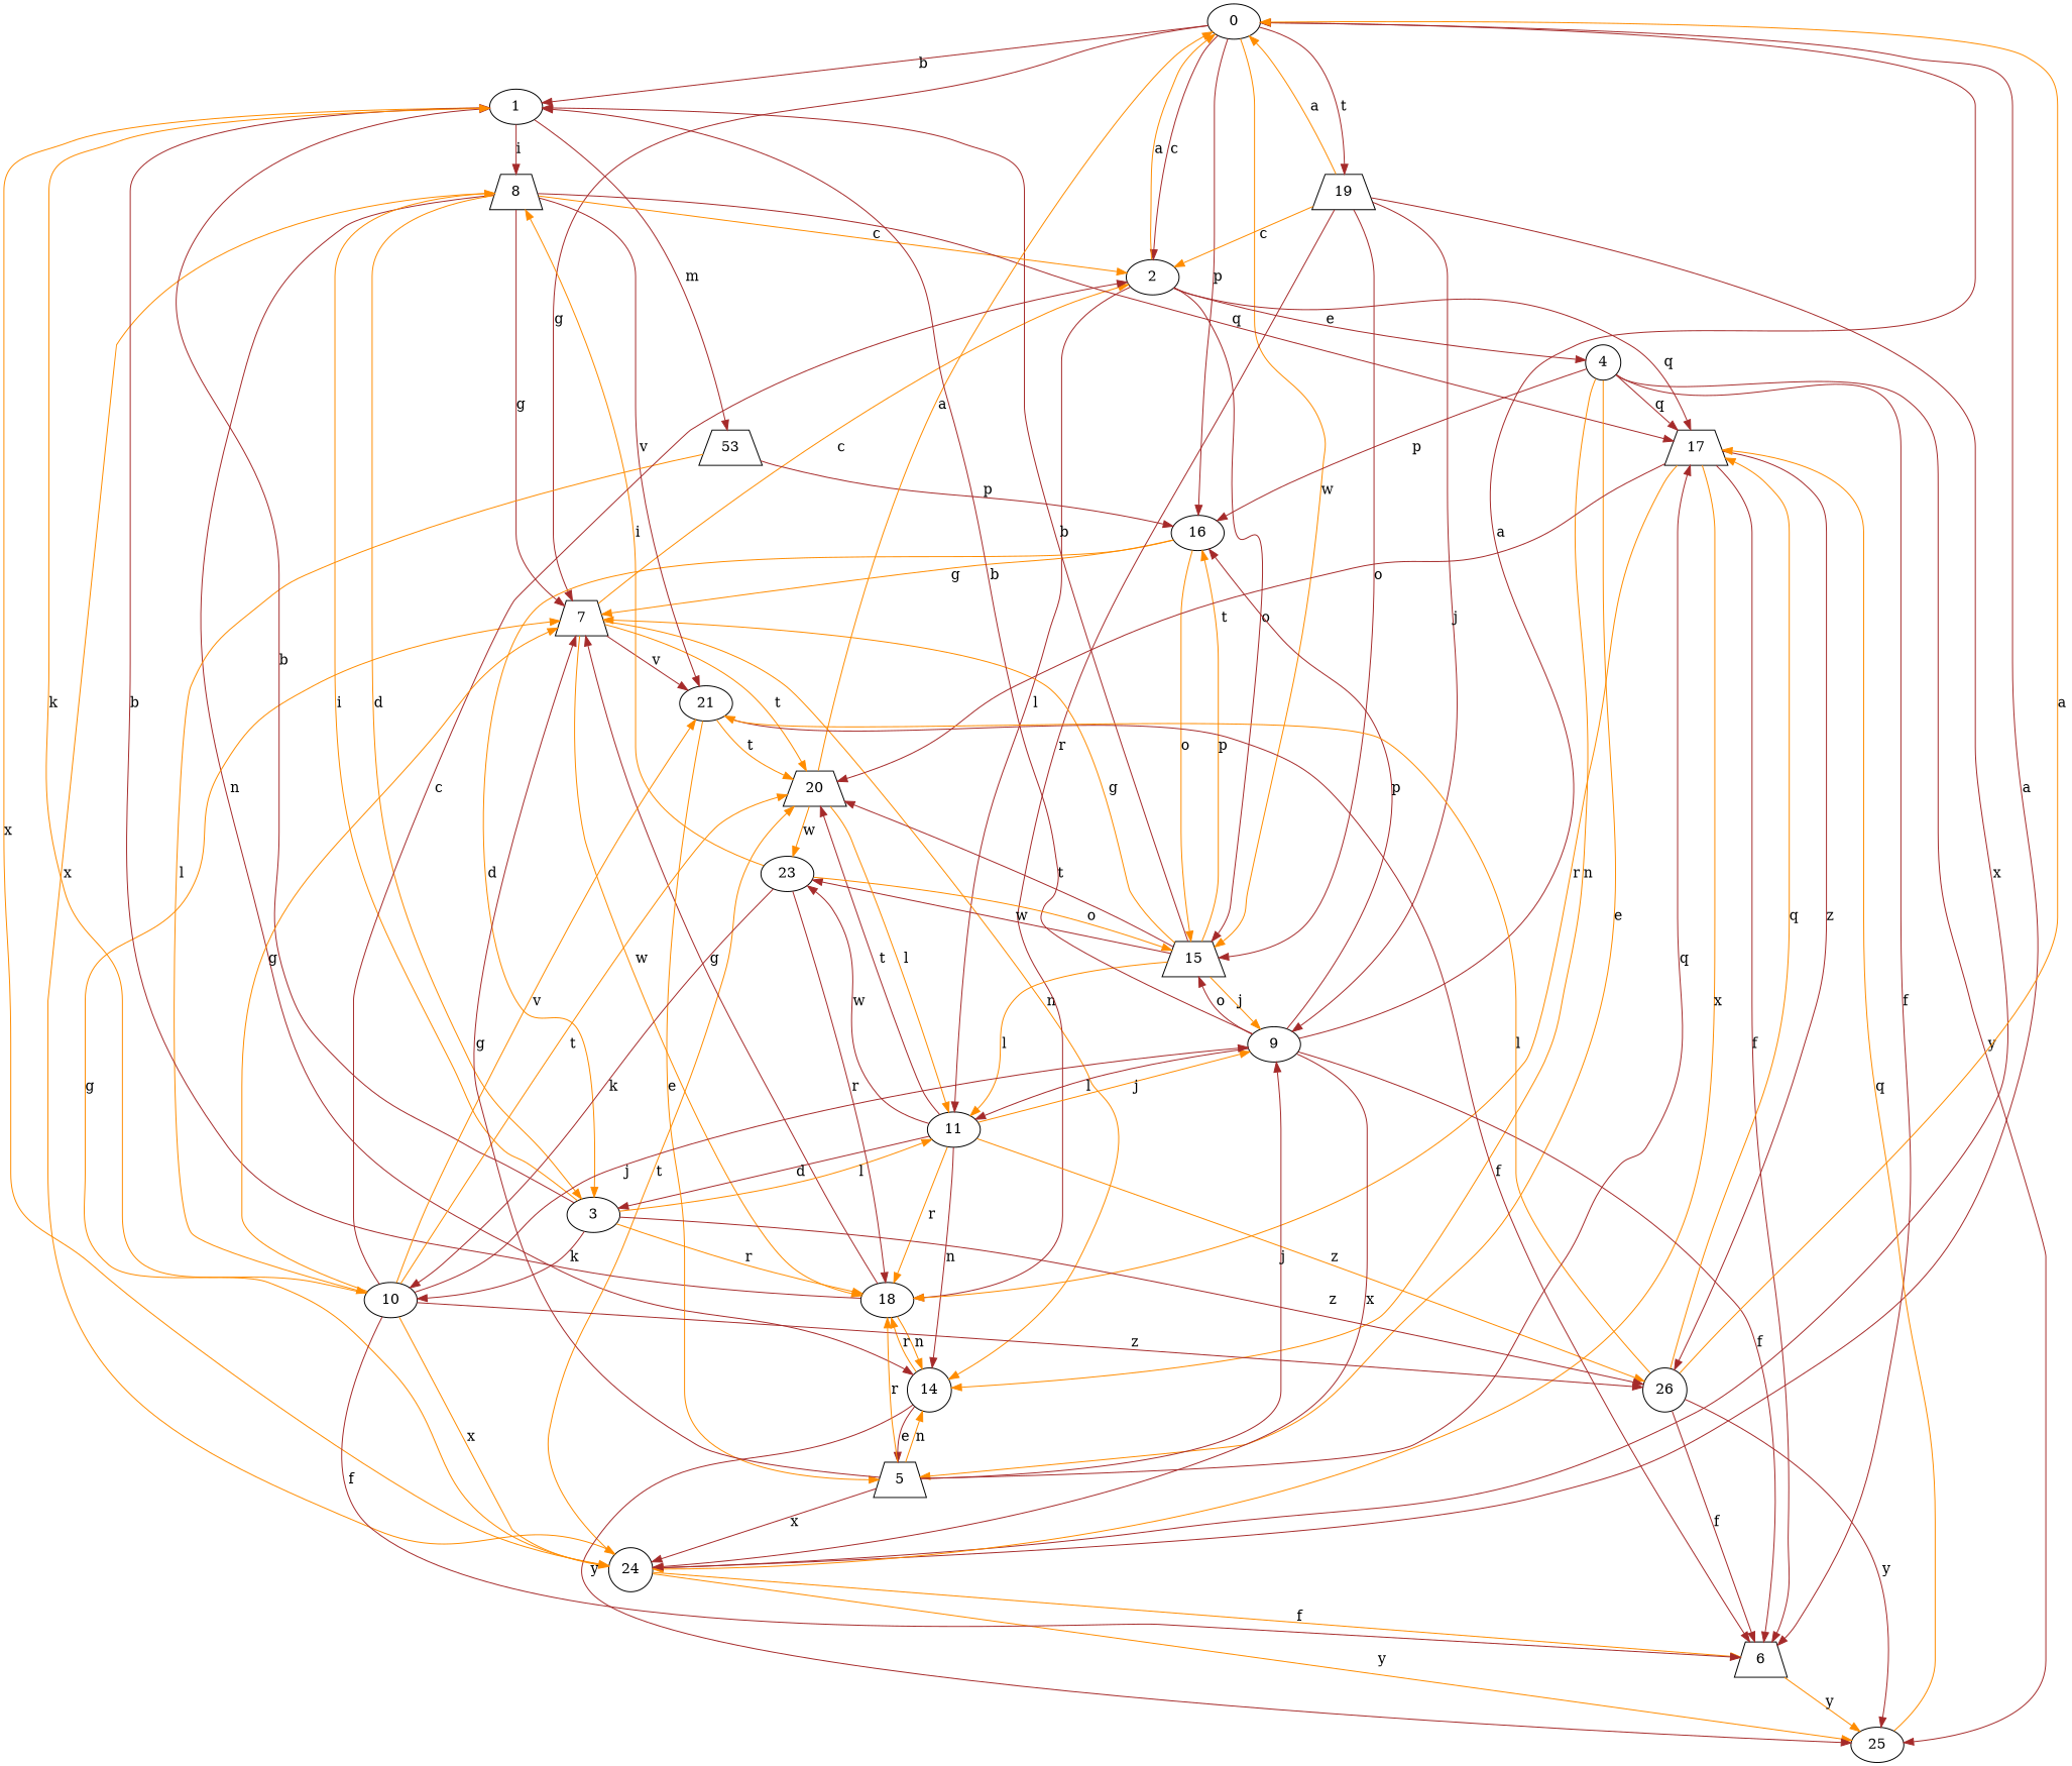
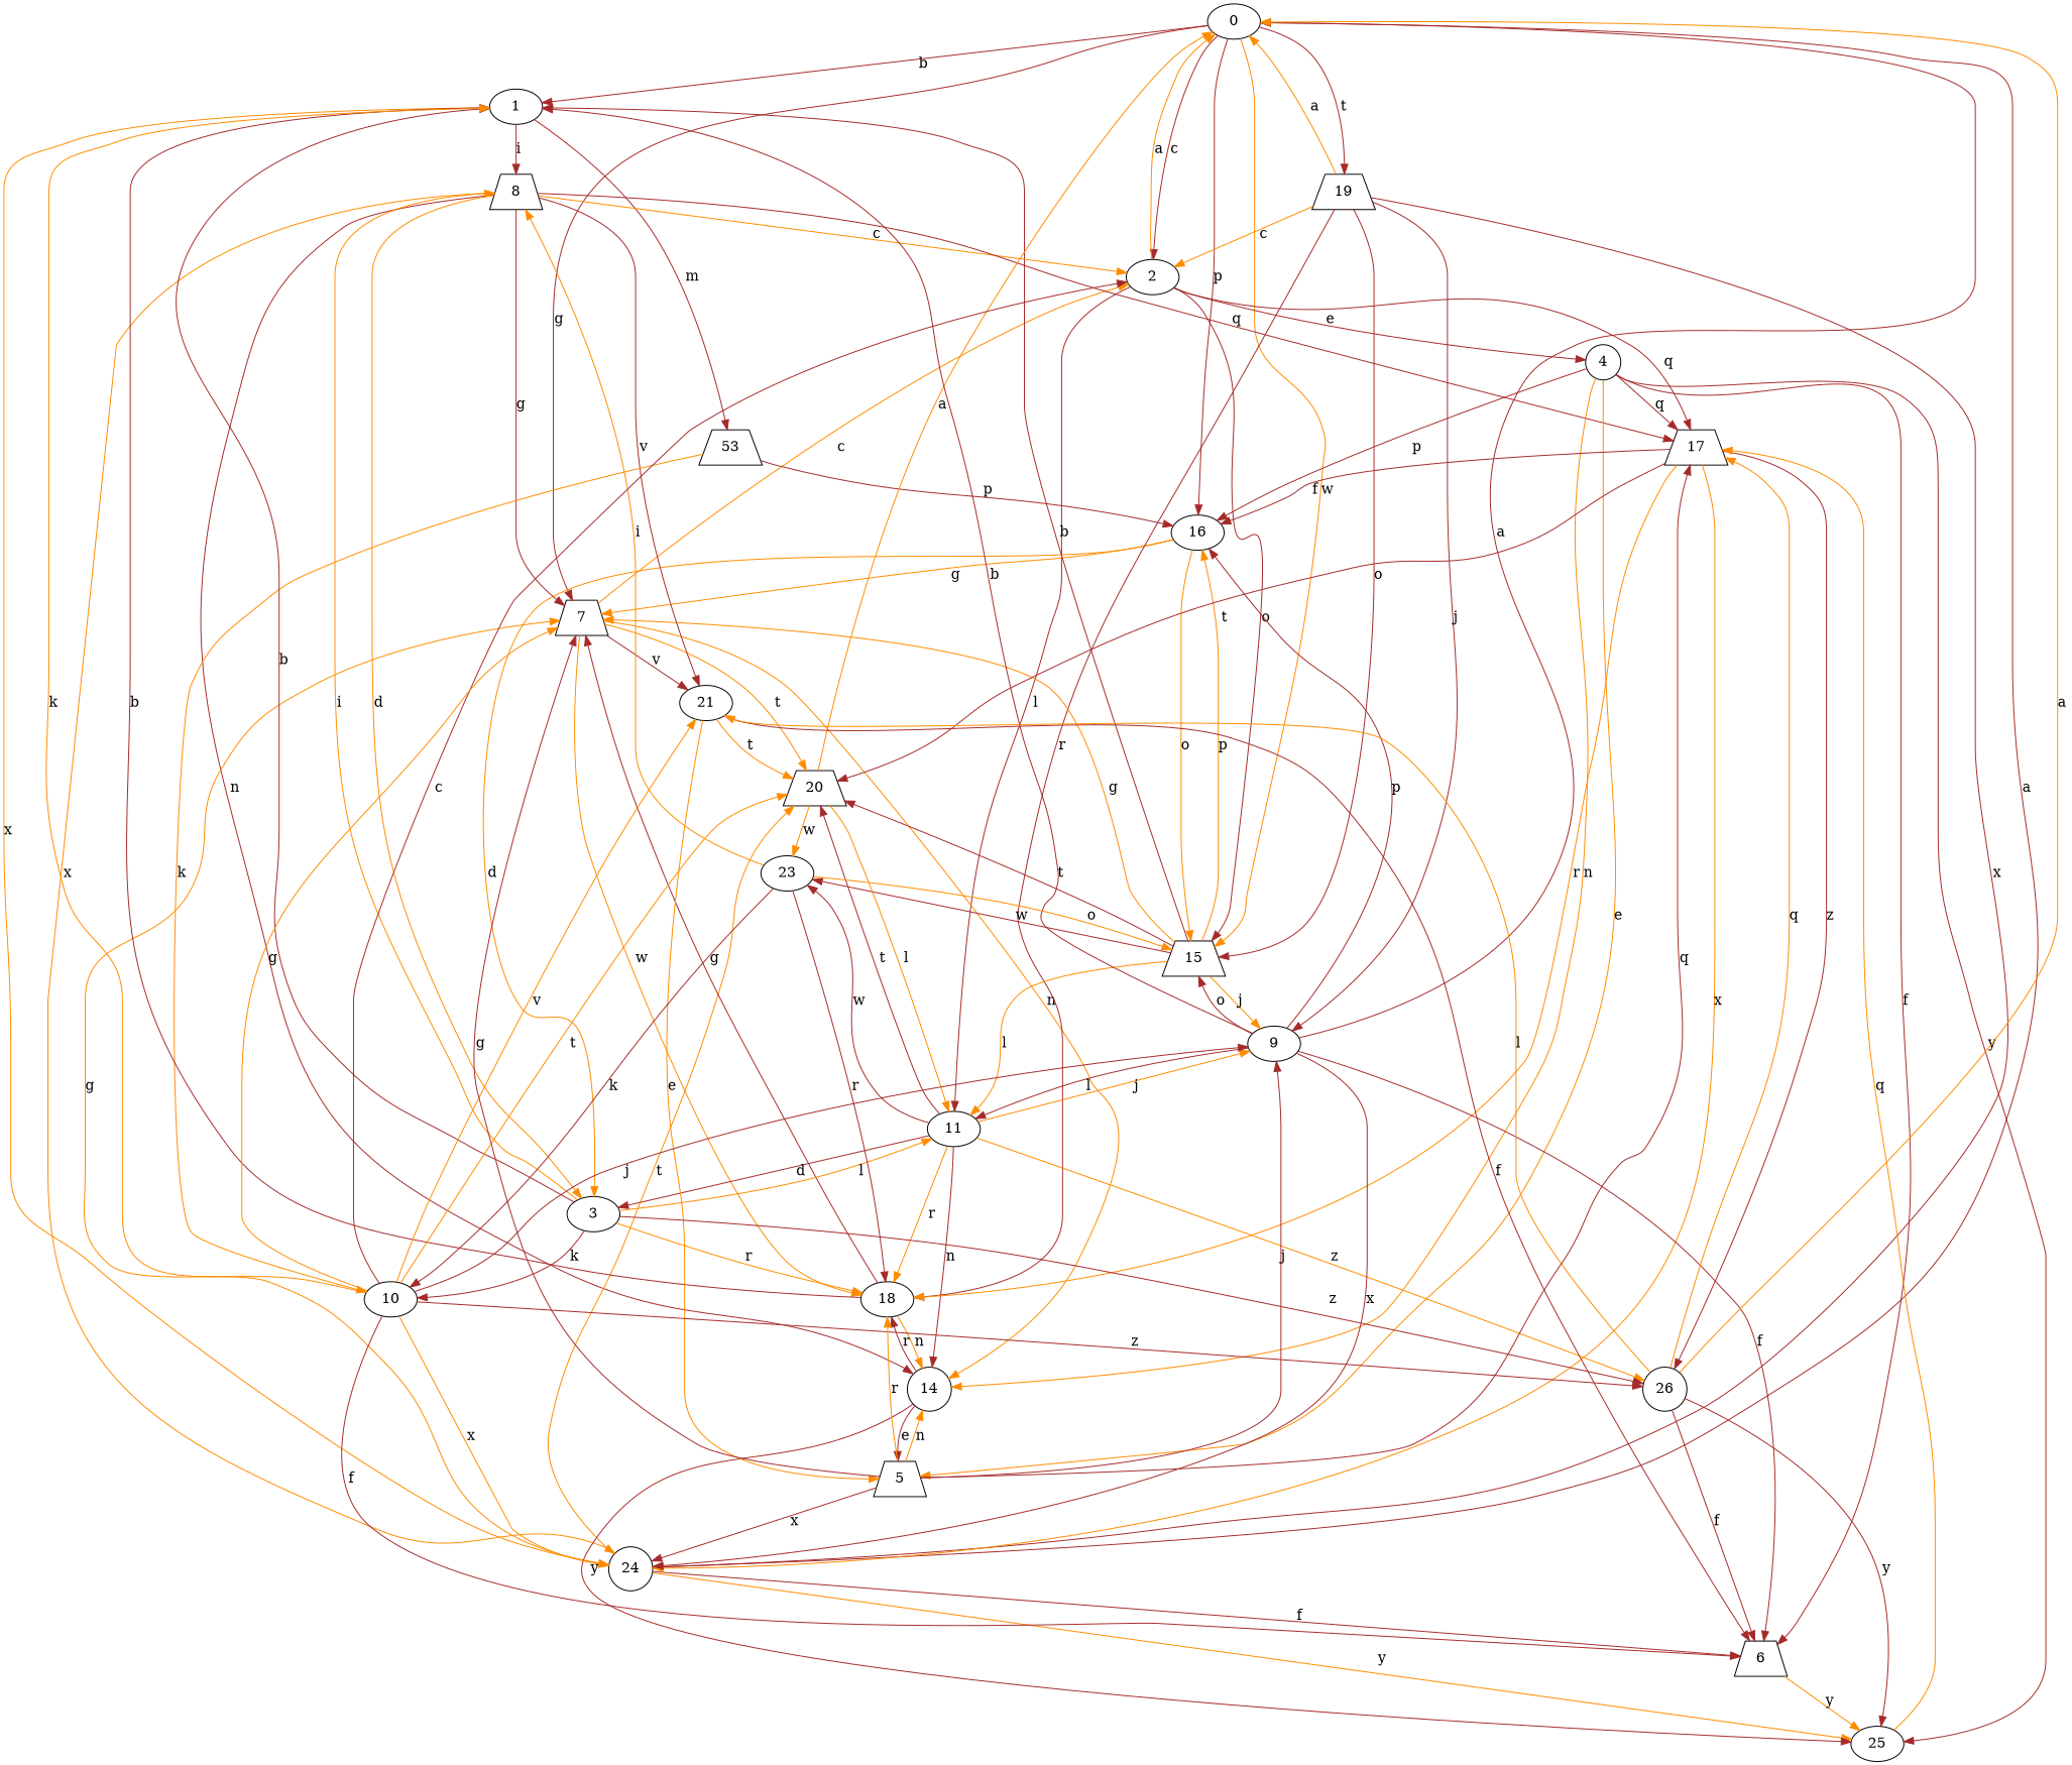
  strict digraph {
    node [shape=ellipse]
    edge [color=brown]
    0
    1
    2
    7 [shape=trapezium]
    16
    19 [shape=trapezium]
    15 [shape=trapezium]
    8 [shape=trapezium]
    n9 [label=53 shape=trapezium]
    24 [shape=circle]
    4 [shape=circle]
    11
    17 [shape=trapezium]
    18
    14 [shape=circle]
    20 [shape=trapezium]
    21
    3
    9
    23
    10
    26 [shape=circle]
    6 [shape=trapezium]
    25
    5 [shape=trapezium]
    0 -> 1 [label=b]
    0 -> 2 [label=c]
    0 -> 7 [label=g]
    0 -> 16 [label=p]
    0 -> 19 [label=t]
    0 -> 15 [color=darkorange label=w]
    1 -> 8 [label=i]
    1 -> n9 [label=m]
    1 -> 24 [color=darkorange label=x]
    2 -> 0 [color=darkorange label=a]
    2 -> 15 [label=o]
    2 -> 4 [label=e]
    2 -> 11 [label=l]
    2 -> 17 [label=q]
    7 -> 2 [color=darkorange label=c]
    7 -> 18 [color=darkorange label=w]
    7 -> 14 [color=darkorange label=n]
    7 -> 20 [color=darkorange label=t]
    7 -> 21 [label=v]
    16 -> 7 [color=darkorange label=g]
    16 -> 15 [color=darkorange label=o]
    16 -> 3 [color=darkorange label=d]
    19 -> 0 [color=darkorange label=a]
    19 -> 2 [color=darkorange label=c]
    19 -> 15 [label=o]
    19 -> 24 [label=x]
    19 -> 18 [label=r]
    19 -> 9 [label=j]
    15 -> 1 [label=b]
    15 -> 7 [color=darkorange label=g]
    15 -> 16 [color=darkorange label=p]
    15 -> 11 [color=darkorange label=l]
    15 -> 20 [label=t]
    15 -> 9 [color=darkorange label=j]
    15 -> 23 [label=w]
    8 -> 2 [color=darkorange label=c]
    8 -> 7 [label=g]
    8 -> 24 [color=darkorange label=x]
    8 -> 17 [label=q]
    8 -> 14 [label=n]
    8 -> 21 [label=v]
    8 -> 3 [color=darkorange label=d]
    n9 -> 16 [label=p]
-   n9 -> 10 [color=darkorange label=l]
+   n9 -> 10 [color=darkorange label=k]
    24 -> 0 [label=a]
    24 -> 7 [color=darkorange label=g]
    24 -> 20 [color=darkorange label=t]
-   24 -> 6 [color=darkorange label=f]
+   24 -> 6 [label=f]
    24 -> 25 [color=darkorange label=y]
    4 -> 16 [label=p]
    4 -> 17 [label=q]
    4 -> 14 [color=darkorange label=n]
    4 -> 6 [label=f]
    4 -> 25 [label=y]
    4 -> 5 [color=darkorange label=e]
    11 -> 18 [color=darkorange label=r]
    11 -> 14 [label=n]
    11 -> 20 [label=t]
    11 -> 3 [label=d]
    11 -> 9 [color=darkorange label=j]
    11 -> 23 [label=w]
    11 -> 26 [color=darkorange label=z]
    17 -> 24 [color=darkorange label=x]
    17 -> 18 [color=darkorange label=r]
    17 -> 20 [label=t]
    17 -> 26 [label=z]
-   17 -> 6 [label=f]
+   17 -> 16 [label=f]
    18 -> 1 [label=b]
    18 -> 7 [label=g]
    18 -> 14 [color=darkorange label=n]
-   14 -> 18 [color=darkorange label=r]
+   14 -> 18 [label=r]
    14 -> 25 [label=y]
    14 -> 5 [label=e]
    20 -> 0 [color=darkorange label=a]
    20 -> 11 [color=darkorange label=l]
    20 -> 23 [color=darkorange label=w]
    21 -> 20 [color=darkorange label=t]
    21 -> 6 [label=f]
    21 -> 5 [color=darkorange label=e]
    3 -> 1 [label=b]
    3 -> 8 [color=darkorange label=i]
    3 -> 11 [color=darkorange label=l]
    3 -> 18 [color=darkorange label=r]
    3 -> 10 [label=k]
    3 -> 26 [label=z]
    9 -> 0 [label=a]
    9 -> 1 [label=b]
    9 -> 16 [label=p]
    9 -> 15 [label=o]
    9 -> 24 [label=x]
    9 -> 11 [label=l]
    9 -> 6 [label=f]
    23 -> 15 [color=darkorange label=o]
    23 -> 8 [color=darkorange label=i]
    23 -> 18 [label=r]
    23 -> 10 [label=k]
    10 -> 1 [color=darkorange label=k]
    10 -> 2 [label=c]
    10 -> 7 [color=darkorange label=g]
    10 -> 24 [color=darkorange label=x]
    10 -> 20 [color=darkorange label=t]
    10 -> 21 [color=darkorange label=v]
    10 -> 9 [label=j]
    10 -> 26 [label=z]
    10 -> 6 [label=f]
    26 -> 0 [color=darkorange label=a]
    26 -> 17 [color=darkorange label=q]
    26 -> 21 [color=darkorange label=l]
    26 -> 6 [label=f]
    26 -> 25 [label=y]
    6 -> 25 [color=darkorange label=y]
    25 -> 17 [color=darkorange label=q]
    5 -> 7 [label=g]
    5 -> 24 [label=x]
    5 -> 17 [label=q]
    5 -> 18 [color=darkorange label=r]
    5 -> 14 [color=darkorange label=n]
    5 -> 9 [label=j]
  }
